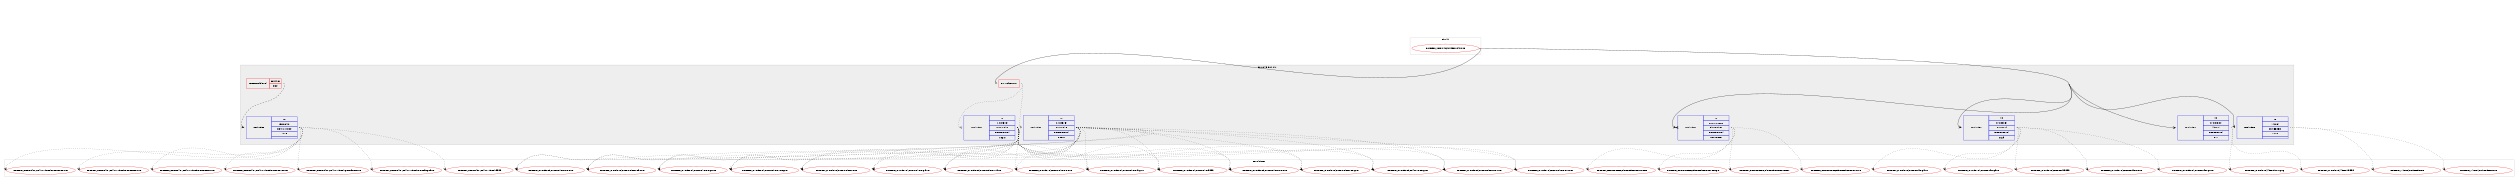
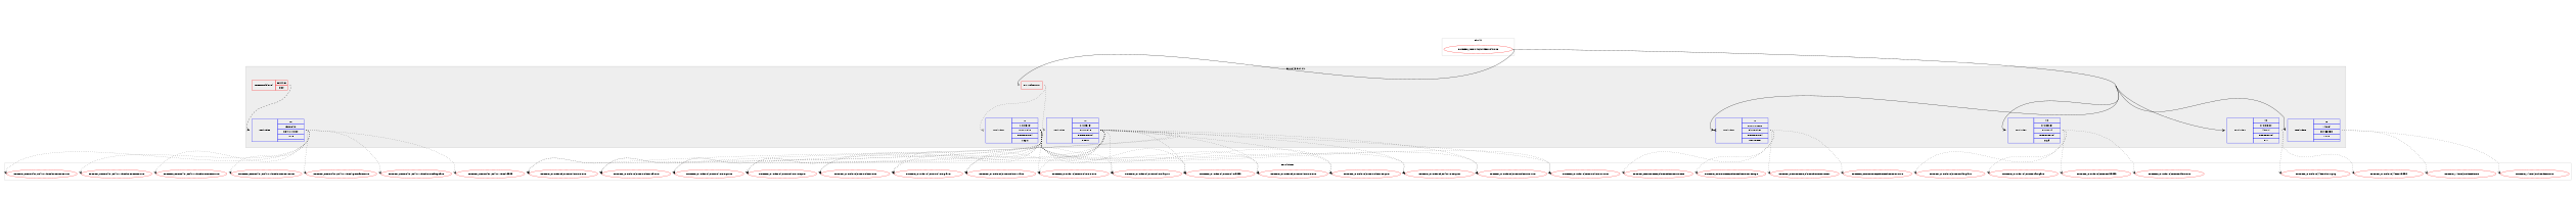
  digraph {
    compound=true
    concentrate=true
    fontname=Helvetica
    fontsize=10
    newrank=true
    rankdir=TB
    ranksep=1.5
    node [color=red fontname=Helvetica fontsize=10]
    edge [arrowhead=vee headport=w style=dotted tailport=e weight=100]
    n1 [label="portage://net-misc/bridge-utils-1.5" width=4]
    n2 [color=blue label=<<TABLE BORDER="0" CELLBORDER="1" CELLSPACING="0" CELLPADDING="4" WIDTH="220"><TR><TD ROWSPAN="6" CELLPADDING="30">pack_dep</TD></TR><TR><TD WIDTH="110">no</TD></TR><TR><TD>sys-devel</TD></TR><TR><TD>automake</TD></TR><TR><TD>greaterequal</TD></TR><TR><TD>1.16.1</TD></TR></TABLE>> shape=none]
    n3 [color=blue label=<<TABLE BORDER="0" CELLBORDER="1" CELLSPACING="0" CELLPADDING="4" WIDTH="220"><TR><TD ROWSPAN="6" CELLPADDING="30">pack_dep</TD></TR><TR><TD WIDTH="110">no</TD></TR><TR><TD>sys-devel</TD></TR><TR><TD>automake</TD></TR><TR><TD>greaterequal</TD></TR><TR><TD>1.15.1</TD></TR></TABLE>> shape=none]
    n4 [label=<<TABLE BORDER="0" CELLBORDER="1" CELLSPACING="0" CELLPADDING="4"><TR><TD CELLPADDING="10">any_of_group</TD></TR></TABLE>> shape=none]
    n5 [color=blue label=<<TABLE BORDER="0" CELLBORDER="1" CELLSPACING="0" CELLPADDING="4" WIDTH="220"><TR><TD ROWSPAN="6" CELLPADDING="30">pack_dep</TD></TR><TR><TD WIDTH="110">no</TD></TR><TR><TD>app-portage</TD></TR><TR><TD>elt-patches</TD></TR><TR><TD>greaterequal</TD></TR><TR><TD>20170815</TD></TR></TABLE>> shape=none]
    n6 [color=blue label=<<TABLE BORDER="0" CELLBORDER="1" CELLSPACING="0" CELLPADDING="4" WIDTH="220"><TR><TD ROWSPAN="6" CELLPADDING="30">pack_dep</TD></TR><TR><TD WIDTH="110">no</TD></TR><TR><TD>sys-devel</TD></TR><TR><TD>autoconf</TD></TR><TR><TD>greaterequal</TD></TR><TR><TD>2.69</TD></TR></TABLE>> shape=none]
    n7 [color=blue label=<<TABLE BORDER="0" CELLBORDER="1" CELLSPACING="0" CELLPADDING="4" WIDTH="220"><TR><TD ROWSPAN="6" CELLPADDING="30">pack_dep</TD></TR><TR><TD WIDTH="110">no</TD></TR><TR><TD>sys-devel</TD></TR><TR><TD>libtool</TD></TR><TR><TD>greaterequal</TD></TR><TR><TD>2.4</TD></TR></TABLE>> shape=none]
    n8 [color=blue label=<<TABLE BORDER="0" CELLBORDER="1" CELLSPACING="0" CELLPADDING="4" WIDTH="220"><TR><TD ROWSPAN="6" CELLPADDING="30">pack_dep</TD></TR><TR><TD WIDTH="110">no</TD></TR><TR><TD>virtual</TD></TR><TR><TD>os-headers</TD></TR><TR><TD>none</TD></TR><TR><TD></TD></TR></TABLE>> shape=none]
    n9 [color=blue label=<<TABLE BORDER="0" CELLBORDER="1" CELLSPACING="0" CELLPADDING="4" WIDTH="220"><TR><TD ROWSPAN="6" CELLPADDING="30">pack_dep</TD></TR><TR><TD WIDTH="110">no</TD></TR><TR><TD>sec-policy</TD></TR><TR><TD>selinux-brctl</TD></TR><TR><TD>none</TD></TR><TR><TD></TD></TR></TABLE>> shape=none]
    n10 [label=<<TABLE BORDER="0" CELLBORDER="1" CELLSPACING="0" CELLPADDING="4"><TR><TD ROWSPAN="3" CELLPADDING="10">use_conditional</TD></TR><TR><TD>positive</TD></TR><TR><TD>brctl</TD></TR></TABLE>> shape=none]
    n11 [label="portage://sys-devel/automake-9999" width=4]
    n12 [label="portage://sys-devel/automake-1.9.6-r4" width=4]
    n13 [label="portage://sys-devel/automake-1.8.5-r5" width=4]
    n14 [label="portage://sys-devel/automake-1.7.9-r3" width=4]
    n15 [label="portage://sys-devel/automake-1.6.9-r2" width=4]
    n16 [label="portage://sys-devel/automake-1.5-r2" width=4]
    n17 [label="portage://sys-devel/automake-1.4_p6-r2" width=4]
    n18 [label="portage://sys-devel/automake-1.16.1-r2" width=4]
    n19 [label="portage://sys-devel/automake-1.19.1-r1" width=4]
    n20 [label="portage://sys-devel/automake-1.15.1-r2" width=4]
    n21 [label="portage://sys-devel/automake-1.14.1-r2" width=4]
    n22 [label="portage://sys-devel/automake-1.13.4-r2" width=4]
    n23 [label="portage://sys-devel/policy-1.12.6-r2" width=4]
    n24 [label="portage://sys-devel/automake-1.11.6-r3" width=4]
    n25 [label="portage://sys-devel/automake-1.10.3-r3" width=4]
    n26 [label="portage://app-portage/elt-patches-20170826.1" width=4]
    n27 [label="portage://app-portage/elt-patches-20170815" width=4]
    n28 [label="portage://app-portage/elt-patches-20170472" width=4]
    n29 [label="portage://app-portage/elt-patches-20170317" width=4]
    n30 [label="portage://sys-devel/autoconf-9999" width=4]
    n31 [label="portage://sys-devel/autoconf-2.69-r5" width=4]
    n32 [label="portage://sys-devel/autoconf-2.69-r4" width=4]
-   n33 [label="portage://sys-devel/autoconf-2.64-r1" width=4]
    n34 [label="portage://sys-devel/autoconf-2.13-r1" width=4]
    n35 [label="portage://sys-devel/libtool-9999" width=4]
    n36 [label="portage://sys-devel/libtool-2.4.6-r6" width=4]
    n37 [label="portage://virtual/os-headers-0-r1" width=4]
    n38 [label="portage://virtual/os-headers-0" width=4]
    n39 [label="portage://sec-policy/selinux-brctl-9999" width=4]
    n40 [label="portage://sec-policy/selinux-brctl-2.20190609-r1" width=4]
    n41 [label="portage://sec-policy/selinux-brctl-6.20190201-r1" width=4]
    n42 [label="portage://sec-policy/selinux-brctl-2.20180701-r2" width=4]
    n43 [label="portage://sec-policy/selinux-brctl-2.20180114-r3" width=4]
    n44 [label="portage://sec-policy/selinux-brctl-2.20180114-r2" width=4]
    n45 [label="portage://sec-policy/selinux-brctl-2.20180114-r1" width=4]
    subgraph cluster_1 {
      color=gray
      label=<<i>ebuild</i>>
      rank=same
      n1
    }
    subgraph cluster_2 {
      color=gray
      label=<<i>dependencies</i>>
      subgraph cluster_3 {
        color=gray
        fillcolor="#eeeeee"
        label=<<i>compile</i>>
        style=filled
        subgraph sub_4 {
          color=gray
          fillcolor="#eeeeee"
          label=<<i>compile</i>>
          style=filled
          n4
          subgraph sub_5 {
            color=gray
            fillcolor="#eeeeee"
            label=<<i>compile</i>>
            style=filled
            n2
          }
          subgraph sub_6 {
            color=gray
            fillcolor="#eeeeee"
            label=<<i>compile</i>>
            style=filled
            n3
          }
        }
        subgraph sub_7 {
          color=gray
          fillcolor="#eeeeee"
          label=<<i>compile</i>>
          style=filled
          n5
        }
        subgraph sub_8 {
          color=gray
          fillcolor="#eeeeee"
          label=<<i>compile</i>>
          style=filled
          n6
        }
        subgraph sub_9 {
          color=gray
          fillcolor="#eeeeee"
          label=<<i>compile</i>>
          style=filled
          n7
        }
        subgraph sub_10 {
          color=gray
          fillcolor="#eeeeee"
          label=<<i>compile</i>>
          style=filled
          n8
        }
      }
      subgraph cluster_11 {
        color=gray
        fillcolor="#eeeeee"
        label=<<i>run</i>>
        style=filled
        subgraph sub_12 {
          color=gray
          fillcolor="#eeeeee"
          label=<<i>run</i>>
          style=filled
          n10
          subgraph sub_13 {
            color=gray
            fillcolor="#eeeeee"
            label=<<i>run</i>>
            style=filled
            n9
          }
        }
      }
      subgraph cluster_14 {
        color=gray
        fillcolor="#eeeeee"
        label=<<i>compile and run</i>>
        style=filled
      }
    }
    subgraph cluster_15 {
      color=gray
      label=<<i>candidates</i>>
      rank=same
      subgraph sub_16 {
        color=black
        label=<<i>candidates</i>>
        nodesep=1
        rank=same
        n11
        n12
        n13
        n14
        n15
        n16
        n17
        n18
        n19
        n20
        n21
        n22
        n23
        n24
        n25
      }
      subgraph sub_17 {
        color=black
        label=<<i>candidates</i>>
        nodesep=1
        rank=same
        n11
        n12
        n13
        n14
        n15
        n16
        n17
        n18
        n19
        n20
        n21
        n22
        n23
        n24
        n25
      }
      subgraph sub_18 {
        color=black
        label=<<i>candidates</i>>
        nodesep=1
        rank=same
        n26
        n27
        n28
        n29
      }
      subgraph sub_19 {
        color=black
        label=<<i>candidates</i>>
        nodesep=1
        rank=same
        n30
        n31
        n32
-       n33
        n34
      }
      subgraph sub_20 {
        color=black
        label=<<i>candidates</i>>
        nodesep=1
        rank=same
        n35
        n36
      }
      subgraph sub_21 {
        color=black
        label=<<i>candidates</i>>
        nodesep=1
        rank=same
        n37
        n38
      }
      subgraph sub_22 {
        color=black
        label=<<i>candidates</i>>
        nodesep=1
        rank=same
        n39
        n40
        n41
        n42
        n43
        n44
        n45
      }
    }
    n1 -> n4 [arrowhead=oinv style=solid weight=20]
    n1 -> n5 [style=solid weight=20]
    n1 -> n6 [style=solid weight=20]
    n1 -> n7 [style=solid weight=20]
    n1 -> n8 [style=solid weight=20]
    n2 -> n11
    n2 -> n12
    n2 -> n13
    n2 -> n14
    n2 -> n15
    n2 -> n16
    n2 -> n17
    n2 -> n18
    n2 -> n19
    n2 -> n20
    n2 -> n21
    n2 -> n22
    n2 -> n23
    n2 -> n24
    n2 -> n25
    n3 -> n11
    n3 -> n12
    n3 -> n13
    n3 -> n14
    n3 -> n15
    n3 -> n16
    n3 -> n17
    n3 -> n18
    n3 -> n19
    n3 -> n20
    n3 -> n21
    n3 -> n22
    n3 -> n23
    n3 -> n24
    n3 -> n25
    n4 -> n2 [arrowhead=oinv weight=20]
    n4 -> n3 [arrowhead=oinv weight=20]
    n5 -> n26
    n5 -> n27
    n5 -> n28
    n5 -> n29
    n6 -> n30
    n6 -> n31
    n6 -> n32
-   n6 -> n33
    n6 -> n34
    n7 -> n35
    n7 -> n36
    n8 -> n37
    n8 -> n38
    n9 -> n39
    n9 -> n40
    n9 -> n41
    n9 -> n42
    n9 -> n43
    n9 -> n44
    n9 -> n45
    n10 -> n9 [style=dashed weight=20]
  }
